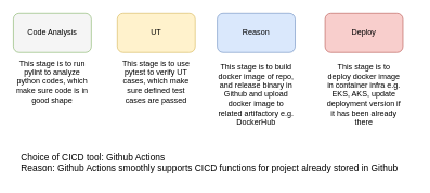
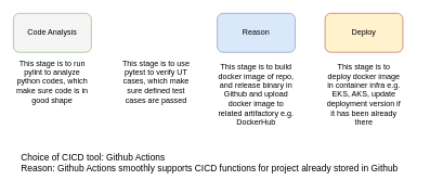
  <mxCell id="0" />
  <mxCell id="1" parent="0" />
  <mxCell id="2" value="Code Analysis" style="rounded=1;whiteSpace=wrap;html=1;fillColor=#f5f5f5;strokeColor=#82b366;" parent="1" vertex="1"><mxGeometry x="20" y="20" width="120" height="60" as="geometry" /></mxCell>
  <mxCell id="3" value="This stage is to run pylint to analyze python codes, which make sure code is in good shape" style="text;html=1;strokeColor=none;fillColor=none;align=center;verticalAlign=middle;whiteSpace=wrap;rounded=0;" parent="1" vertex="1"><mxGeometry x="20" y="90" width="120" height="70" as="geometry" /></mxCell>
- <mxCell id="4" value="UT" style="rounded=1;whiteSpace=wrap;html=1;fillColor=#fff2cc;strokeColor=#d6b656;" parent="1" vertex="1"><mxGeometry x="180" y="20" width="120" height="60" as="geometry" /></mxCell>
  <mxCell id="5" value="This stage is to use pytest to verify UT cases, which make sure defined test cases are passed" style="text;html=1;strokeColor=none;fillColor=none;align=center;verticalAlign=middle;whiteSpace=wrap;rounded=0;" parent="1" vertex="1"><mxGeometry x="180" y="90" width="120" height="70" as="geometry" /></mxCell>
  <mxCell id="6" value="Reason" style="rounded=1;whiteSpace=wrap;html=1;fillColor=#dae8fc;strokeColor=#6c8ebf;" parent="1" vertex="1"><mxGeometry x="334" y="20" width="120" height="60" as="geometry" /></mxCell>
  <mxCell id="7" value="This stage is to build docker image of repo, and release binary in Github and upload docker image to related artifactory e.g. DockerHub" style="text;html=1;strokeColor=none;fillColor=none;align=center;verticalAlign=middle;whiteSpace=wrap;rounded=0;" parent="1" vertex="1"><mxGeometry x="334" y="90" width="120" height="110" as="geometry" /></mxCell>
- <mxCell id="8" value="Deploy" style="rounded=1;whiteSpace=wrap;html=1;fillColor=#f8cecc;strokeColor=#b85450;" parent="1" vertex="1"><mxGeometry x="500" y="20" width="120" height="60" as="geometry" /></mxCell>
+ <mxCell id="8" value="Deploy" style="rounded=1;whiteSpace=wrap;html=1;fillColor=#fff2cc;strokeColor=#b85450;" parent="1" vertex="1"><mxGeometry x="500" y="20" width="120" height="60" as="geometry" /></mxCell>
  <mxCell id="9" value="This stage is to deploy docker image in container infra e.g. EKS, AKS, update deployment version if it has been already there" style="text;html=1;strokeColor=none;fillColor=none;align=center;verticalAlign=middle;whiteSpace=wrap;rounded=0;" parent="1" vertex="1"><mxGeometry x="500" y="90" width="120" height="110" as="geometry" /></mxCell>
  <mxCell id="10" value="&lt;font style=&quot;font-size: 14px;&quot;&gt;Choice of CICD tool: Github Actions&lt;br&gt;Reason: Github Actions smoothly supports CICD functions for project already stored in Github&amp;nbsp;&lt;/font&gt;" style="text;html=1;align=left;verticalAlign=middle;resizable=0;points=[];autosize=1;strokeColor=none;fillColor=none;" vertex="1" parent="1"><mxGeometry x="30" y="225" width="610" height="50" as="geometry" /></mxCell>
